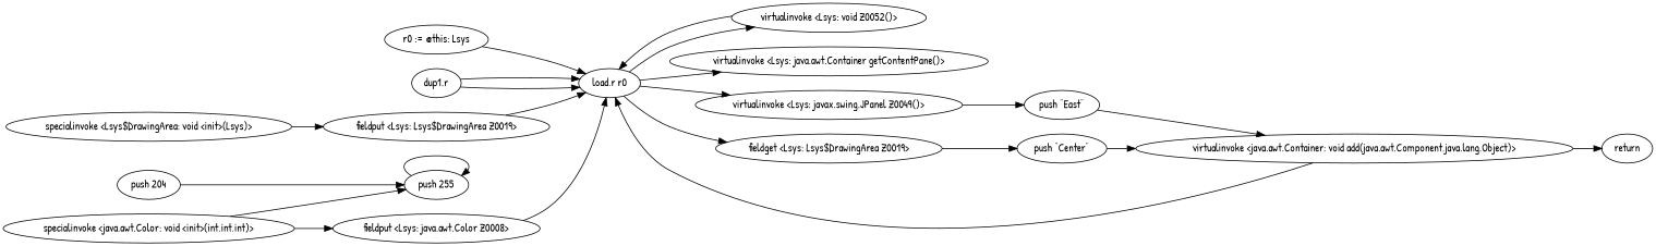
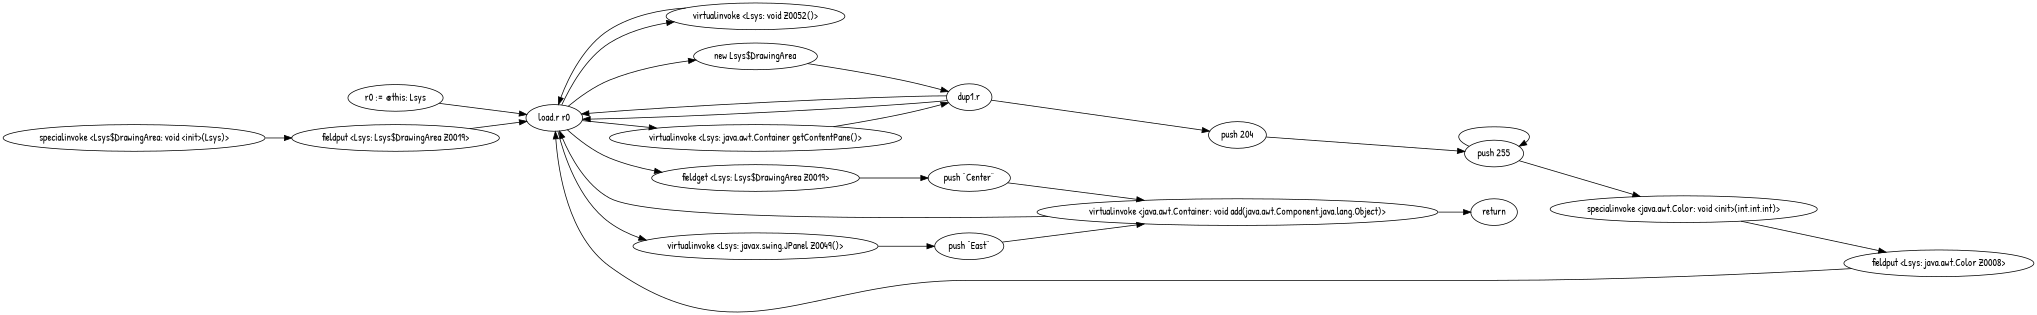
  digraph {
    fontname="Patrick Hand"
    rankdir=LR
    node [fontname="Patrick Hand"]
    edge [fontname="Patrick Hand"]
    "r0 := @this: Lsys"
    "load.r r0"
    "virtualinvoke <Lsys: void Z0052()>"
    "virtualinvoke <Lsys: java.awt.Container getContentPane()>"
    "virtualinvoke <Lsys: javax.swing.JPanel Z0049()>"
+   "new Lsys$DrawingArea"
    "fieldget <Lsys: Lsys$DrawingArea Z0019>"
    "dup1.r"
    "push \"East\""
    "specialinvoke <Lsys$DrawingArea: void <init>(Lsys)>"
    "fieldput <Lsys: Lsys$DrawingArea Z0019>"
    "push \"Center\""
    "push 204"
    "push 255"
    "specialinvoke <java.awt.Color: void <init>(int,int,int)>"
    "fieldput <Lsys: java.awt.Color Z0008>"
    "virtualinvoke <java.awt.Container: void add(java.awt.Component,java.lang.Object)>"
    return
    "r0 := @this: Lsys" -> "load.r r0"
    "load.r r0" -> "virtualinvoke <Lsys: void Z0052()>"
    "load.r r0" -> "virtualinvoke <Lsys: java.awt.Container getContentPane()>"
    "load.r r0" -> "virtualinvoke <Lsys: javax.swing.JPanel Z0049()>"
+   "load.r r0" -> "new Lsys$DrawingArea"
    "load.r r0" -> "fieldget <Lsys: Lsys$DrawingArea Z0019>"
    "virtualinvoke <Lsys: void Z0052()>" -> "load.r r0"
+   "virtualinvoke <Lsys: java.awt.Container getContentPane()>" -> "dup1.r"
    "virtualinvoke <Lsys: javax.swing.JPanel Z0049()>" -> "push \"East\""
+   "new Lsys$DrawingArea" -> "dup1.r"
    "fieldget <Lsys: Lsys$DrawingArea Z0019>" -> "push \"Center\""
    "dup1.r" -> "load.r r0"
    "dup1.r" -> "load.r r0"
+   "dup1.r" -> "push 204"
    "push \"East\"" -> "virtualinvoke <java.awt.Container: void add(java.awt.Component,java.lang.Object)>"
    "specialinvoke <Lsys$DrawingArea: void <init>(Lsys)>" -> "fieldput <Lsys: Lsys$DrawingArea Z0019>"
    "fieldput <Lsys: Lsys$DrawingArea Z0019>" -> "load.r r0"
    "push \"Center\"" -> "virtualinvoke <java.awt.Container: void add(java.awt.Component,java.lang.Object)>"
    "push 204" -> "push 255"
    "push 255" -> "push 255"
-   "specialinvoke <java.awt.Color: void <init>(int,int,int)>" -> "push 255"
+   "push 255" -> "specialinvoke <java.awt.Color: void <init>(int,int,int)>"
    "specialinvoke <java.awt.Color: void <init>(int,int,int)>" -> "fieldput <Lsys: java.awt.Color Z0008>"
    "fieldput <Lsys: java.awt.Color Z0008>" -> "load.r r0"
    "virtualinvoke <java.awt.Container: void add(java.awt.Component,java.lang.Object)>" -> "load.r r0"
    "virtualinvoke <java.awt.Container: void add(java.awt.Component,java.lang.Object)>" -> return
  }
